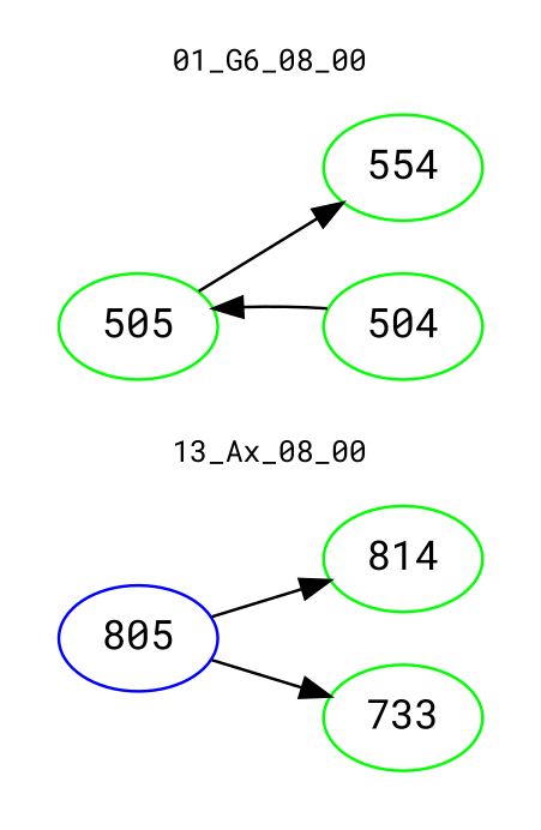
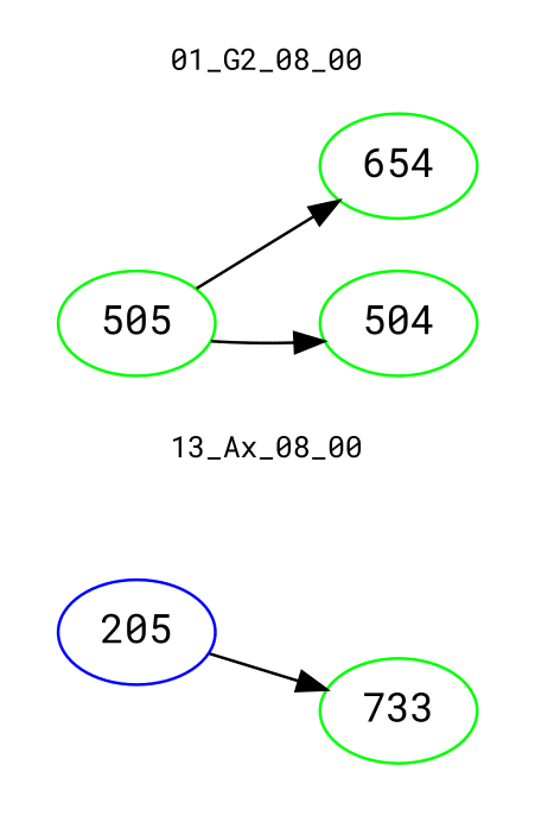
  digraph {
    fontname="Roboto Mono"
    rankdir=LR
    node [color=green fontname="Roboto Mono"]
    edge [color=black fontname="Roboto Mono"]
-   n1 [color=blue label=805]
+   n1 [color=blue label=205]
    n2 [label=733]
-   n3 [label=814]
    n4 [label=505]
    n5 [label=504]
-   n6 [label=554]
+   n6 [label=654]
    subgraph cluster_1 {
      color=white
      fontsize=10
      label="13_Ax_08_00"
      n1
      n2
-     n3
    }
    subgraph cluster_2 {
      color=white
      fontsize=10
-     label="01_G6_08_00"
+     label="01_G2_08_00"
      n4
      n5
      n6
    }
    n1 -> n2
-   n1 -> n3
-   n5 -> n4
+   n4 -> n5
    n4 -> n6
  }
